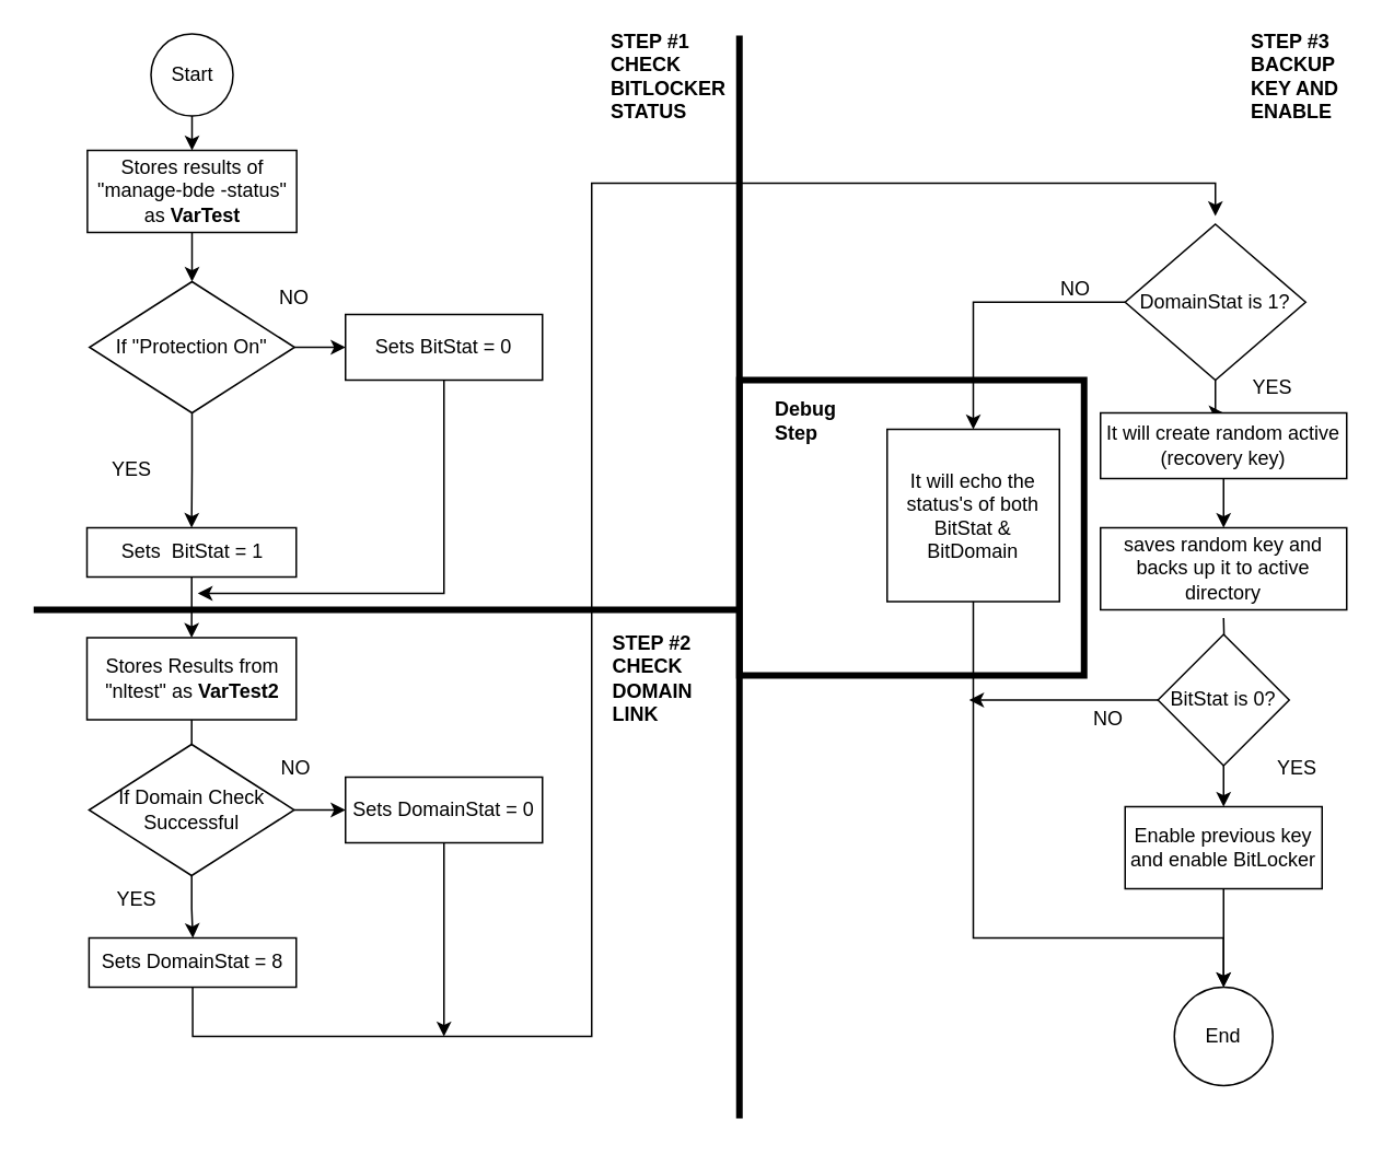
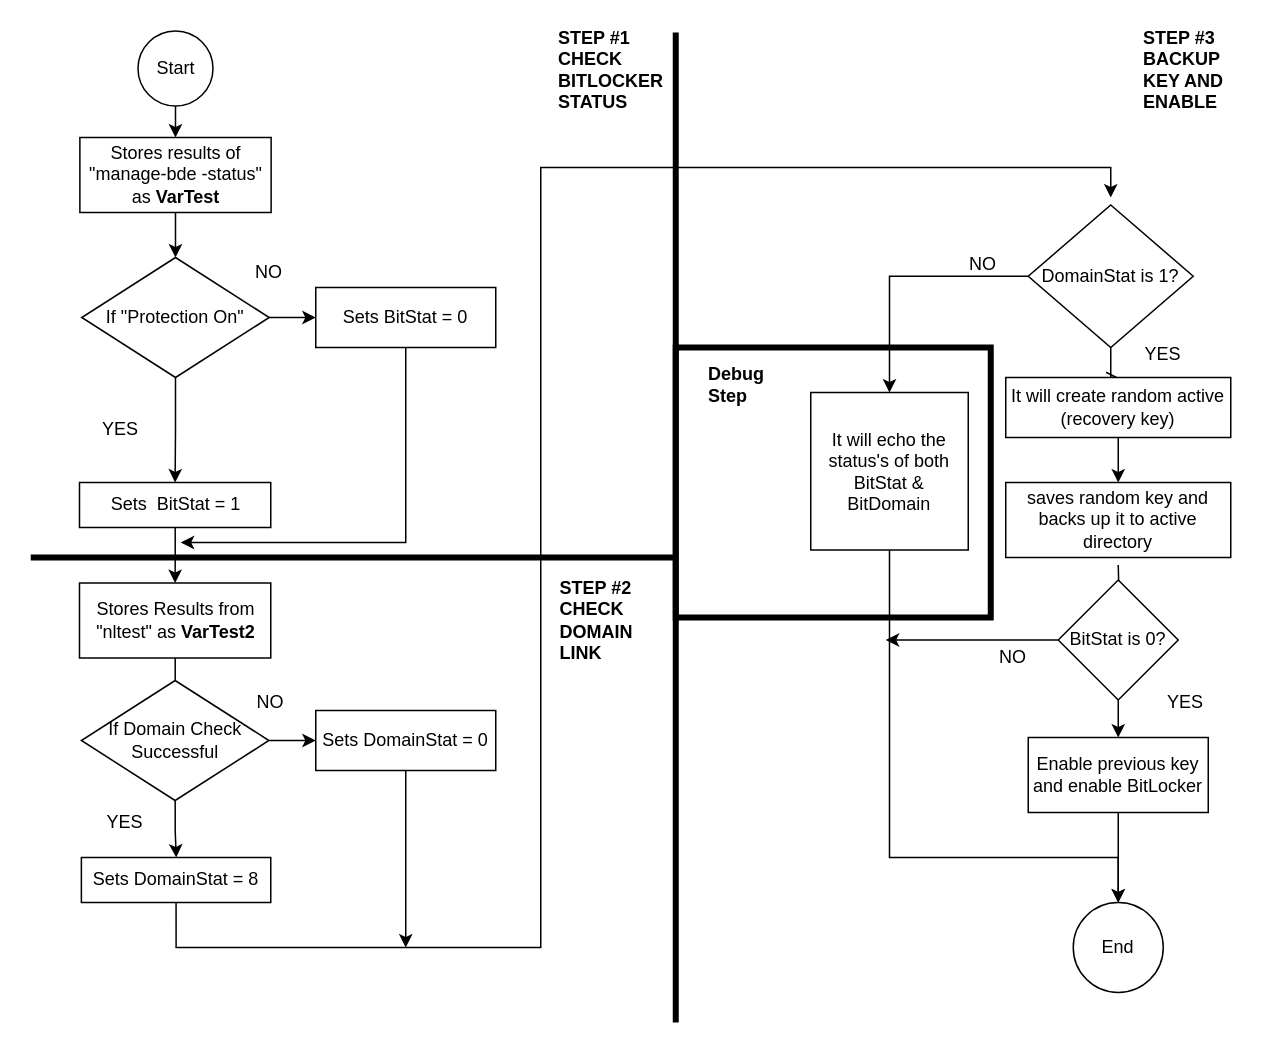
  <mxCell id="0" />
  <mxCell id="1" parent="0" />
  <mxCell id="2" value="" style="rounded=0;whiteSpace=wrap;html=1;strokeWidth=4;fillColor=none;" vertex="1" parent="1"><mxGeometry x="450" y="231" width="210" height="180" as="geometry" /></mxCell>
  <mxCell id="3" value="Start" style="ellipse;whiteSpace=wrap;html=1;aspect=fixed;" vertex="1" parent="1"><mxGeometry x="91.5" y="20" width="50" height="50" as="geometry" /></mxCell>
  <mxCell id="4" value="Stores results of &quot;manage-bde -status&quot; as&lt;b&gt; VarTest&lt;/b&gt;" style="rounded=0;whiteSpace=wrap;html=1;" vertex="1" parent="1"><mxGeometry x="52.75" y="91" width="127.5" height="50" as="geometry" /></mxCell>
  <mxCell id="5" value="" style="endArrow=classic;html=1;rounded=0;exitX=0.5;exitY=1;exitDx=0;exitDy=0;entryX=0.5;entryY=0;entryDx=0;entryDy=0;" edge="1" parent="1" source="3" target="4"><mxGeometry width="50" height="50" relative="1" as="geometry"><mxPoint x="100" y="121" as="sourcePoint" /><mxPoint x="135" y="111" as="targetPoint" /></mxGeometry></mxCell>
  <mxCell id="6" value="" style="edgeStyle=orthogonalEdgeStyle;rounded=0;orthogonalLoop=1;jettySize=auto;html=1;" edge="1" parent="1" source="8" target="10"><mxGeometry relative="1" as="geometry" /></mxCell>
  <mxCell id="7" value="" style="edgeStyle=orthogonalEdgeStyle;rounded=0;orthogonalLoop=1;jettySize=auto;html=1;entryX=0.5;entryY=0;entryDx=0;entryDy=0;" edge="1" parent="1" source="8" target="12"><mxGeometry relative="1" as="geometry" /></mxCell>
  <mxCell id="8" value="If &quot;Protection On&quot;" style="rhombus;whiteSpace=wrap;html=1;" vertex="1" parent="1"><mxGeometry x="54" y="171" width="125" height="80" as="geometry" /></mxCell>
  <mxCell id="9" value="" style="endArrow=classic;html=1;rounded=0;exitX=0.5;exitY=1;exitDx=0;exitDy=0;entryX=0.5;entryY=0;entryDx=0;entryDy=0;" edge="1" parent="1" source="4" target="8"><mxGeometry width="50" height="50" relative="1" as="geometry"><mxPoint x="120" y="201" as="sourcePoint" /><mxPoint x="135" y="181" as="targetPoint" /></mxGeometry></mxCell>
  <mxCell id="10" value="Sets BitStat = 0" style="rounded=0;whiteSpace=wrap;html=1;" vertex="1" parent="1"><mxGeometry x="210" y="191" width="120" height="40" as="geometry" /></mxCell>
  <mxCell id="11" value="" style="edgeStyle=orthogonalEdgeStyle;rounded=0;orthogonalLoop=1;jettySize=auto;html=1;entryX=0.5;entryY=0;entryDx=0;entryDy=0;" edge="1" parent="1" source="12" target="14"><mxGeometry relative="1" as="geometry" /></mxCell>
  <mxCell id="12" value="Sets&amp;nbsp; BitStat = 1" style="rounded=0;whiteSpace=wrap;html=1;" vertex="1" parent="1"><mxGeometry x="52.5" y="321" width="127.5" height="30" as="geometry" /></mxCell>
  <mxCell id="13" value="" style="edgeStyle=orthogonalEdgeStyle;rounded=0;orthogonalLoop=1;jettySize=auto;html=1;" edge="1" parent="1" source="14" target="17"><mxGeometry relative="1" as="geometry" /></mxCell>
  <mxCell id="14" value="&lt;span style=&quot;background-color: rgb(255, 255, 255);&quot;&gt;Stores Results from &quot;nltest&quot; as &lt;b&gt;VarTest2&lt;/b&gt;&lt;/span&gt;" style="rounded=0;whiteSpace=wrap;html=1;" vertex="1" parent="1"><mxGeometry x="52.5" y="388" width="127.5" height="50" as="geometry" /></mxCell>
  <mxCell id="15" value="" style="edgeStyle=orthogonalEdgeStyle;rounded=0;orthogonalLoop=1;jettySize=auto;html=1;" edge="1" parent="1" source="17" target="18"><mxGeometry relative="1" as="geometry" /></mxCell>
  <mxCell id="16" value="" style="edgeStyle=orthogonalEdgeStyle;rounded=0;orthogonalLoop=1;jettySize=auto;html=1;" edge="1" parent="1" source="17" target="35"><mxGeometry relative="1" as="geometry" /></mxCell>
  <mxCell id="17" value="If Domain Check Successful" style="rhombus;whiteSpace=wrap;html=1;" vertex="1" parent="1"><mxGeometry x="53.75" y="453" width="125" height="80" as="geometry" /></mxCell>
  <mxCell id="18" value="Sets DomainStat = 8" style="rounded=0;whiteSpace=wrap;html=1;" vertex="1" parent="1"><mxGeometry x="53.75" y="571" width="126.25" height="30" as="geometry" /></mxCell>
  <mxCell id="19" value="" style="edgeStyle=orthogonalEdgeStyle;rounded=0;orthogonalLoop=1;jettySize=auto;html=1;" edge="1" parent="1" source="21" target="30"><mxGeometry relative="1" as="geometry" /></mxCell>
- <mxCell id="20" value="" style="edgeStyle=orthogonalEdgeStyle;rounded=0;orthogonalLoop=1;jettySize=auto;html=1;entryX=0.5;entryY=0;entryDx=0;entryDy=0;" edge="1" parent="1" source="21" target="23"><mxGeometry relative="1" as="geometry" /></mxCell>
+ <mxCell id="20" value="" style="edgeStyle=orthogonalEdgeStyle;rounded=0;orthogonalLoop=1;jettySize=auto;html=1;entryX=0.5;entryY=0;entryDx=0;entryDy=0;endArrow=open;" edge="1" parent="1" source="21" target="23"><mxGeometry relative="1" as="geometry" /></mxCell>
  <mxCell id="21" value="DomainStat is 1?" style="rhombus;whiteSpace=wrap;html=1;" vertex="1" parent="1"><mxGeometry x="685" y="136" width="110" height="95" as="geometry" /></mxCell>
  <mxCell id="22" value="" style="edgeStyle=orthogonalEdgeStyle;rounded=0;orthogonalLoop=1;jettySize=auto;html=1;" edge="1" parent="1" source="23"><mxGeometry relative="1" as="geometry"><mxPoint x="745" y="321" as="targetPoint" /></mxGeometry></mxCell>
  <mxCell id="23" value="It will create random active (recovery key)" style="rounded=0;whiteSpace=wrap;html=1;" vertex="1" parent="1"><mxGeometry x="670" y="251" width="150" height="40" as="geometry" /></mxCell>
  <mxCell id="24" value="" style="edgeStyle=orthogonalEdgeStyle;rounded=0;orthogonalLoop=1;jettySize=auto;html=1;" edge="1" parent="1" target="28"><mxGeometry relative="1" as="geometry"><mxPoint x="745" y="376" as="sourcePoint" /></mxGeometry></mxCell>
  <mxCell id="25" value="&lt;span style=&quot;background-color: rgb(255, 255, 255);&quot;&gt;saves random key and backs up it to active directory&lt;/span&gt;" style="rounded=0;whiteSpace=wrap;html=1;" vertex="1" parent="1"><mxGeometry x="670" y="321" width="150" height="50" as="geometry" /></mxCell>
  <mxCell id="26" value="" style="edgeStyle=orthogonalEdgeStyle;rounded=0;orthogonalLoop=1;jettySize=auto;html=1;" edge="1" parent="1" source="28" target="32"><mxGeometry relative="1" as="geometry" /></mxCell>
  <mxCell id="27" value="" style="edgeStyle=orthogonalEdgeStyle;rounded=0;orthogonalLoop=1;jettySize=auto;html=1;" edge="1" parent="1" source="28"><mxGeometry relative="1" as="geometry"><mxPoint x="590" y="426" as="targetPoint" /></mxGeometry></mxCell>
  <mxCell id="28" value="BitStat is 0?" style="rhombus;whiteSpace=wrap;html=1;" vertex="1" parent="1"><mxGeometry x="705" y="386" width="80" height="80" as="geometry" /></mxCell>
  <mxCell id="29" value="" style="edgeStyle=orthogonalEdgeStyle;rounded=0;orthogonalLoop=1;jettySize=auto;html=1;exitX=0.5;exitY=1;exitDx=0;exitDy=0;" edge="1" parent="1" source="30" target="33"><mxGeometry relative="1" as="geometry"><Array as="points"><mxPoint x="593" y="571" /></Array></mxGeometry></mxCell>
  <mxCell id="30" value="It will echo the status's of both BitStat &amp;amp; BitDomain" style="whiteSpace=wrap;html=1;aspect=fixed;" vertex="1" parent="1"><mxGeometry x="540" y="261" width="105" height="105" as="geometry" /></mxCell>
  <mxCell id="31" value="" style="edgeStyle=orthogonalEdgeStyle;rounded=0;orthogonalLoop=1;jettySize=auto;html=1;" edge="1" parent="1" source="32" target="33"><mxGeometry relative="1" as="geometry" /></mxCell>
  <mxCell id="32" value="Enable previous key and enable BitLocker" style="rounded=0;whiteSpace=wrap;html=1;" vertex="1" parent="1"><mxGeometry x="685" y="491" width="120" height="50" as="geometry" /></mxCell>
  <mxCell id="33" value="End" style="ellipse;whiteSpace=wrap;html=1;aspect=fixed;" vertex="1" parent="1"><mxGeometry x="715" y="601" width="60" height="60" as="geometry" /></mxCell>
  <mxCell id="34" value="YES" style="text;html=1;strokeColor=none;fillColor=none;align=center;verticalAlign=middle;whiteSpace=wrap;rounded=0;" vertex="1" parent="1"><mxGeometry x="760" y="453" width="60" height="30" as="geometry" /></mxCell>
  <mxCell id="35" value="Sets DomainStat = 0" style="rounded=0;whiteSpace=wrap;html=1;" vertex="1" parent="1"><mxGeometry x="210" y="473" width="120" height="40" as="geometry" /></mxCell>
  <mxCell id="36" value="" style="endArrow=none;html=1;rounded=0;strokeWidth=4;" edge="1" parent="1"><mxGeometry width="50" height="50" relative="1" as="geometry"><mxPoint x="20" y="371" as="sourcePoint" /><mxPoint x="450" y="371" as="targetPoint" /></mxGeometry></mxCell>
  <mxCell id="37" value="" style="endArrow=none;html=1;rounded=0;strokeWidth=4;" edge="1" parent="1"><mxGeometry width="50" height="50" relative="1" as="geometry"><mxPoint x="450" y="681" as="sourcePoint" /><mxPoint x="450" y="21" as="targetPoint" /></mxGeometry></mxCell>
  <mxCell id="38" value="STEP #1&lt;br&gt;&lt;div style=&quot;&quot;&gt;&lt;span style=&quot;background-color: initial;&quot;&gt;CHECK BITLOCKER STATUS&lt;/span&gt;&lt;/div&gt;" style="text;html=1;strokeColor=none;fillColor=none;align=left;verticalAlign=middle;whiteSpace=wrap;rounded=0;strokeWidth=4;fontStyle=1" vertex="1" parent="1"><mxGeometry x="370" y="31" width="60" height="30" as="geometry" /></mxCell>
  <mxCell id="39" value="STEP #2&lt;br&gt;&lt;div style=&quot;&quot;&gt;&lt;span style=&quot;background-color: initial;&quot;&gt;CHECK DOMAIN LINK&lt;/span&gt;&lt;/div&gt;" style="text;html=1;strokeColor=none;fillColor=none;align=left;verticalAlign=middle;whiteSpace=wrap;rounded=0;strokeWidth=4;fontStyle=1" vertex="1" parent="1"><mxGeometry x="371" y="398" width="60" height="30" as="geometry" /></mxCell>
  <mxCell id="40" value="STEP #3&lt;br&gt;&lt;div style=&quot;&quot;&gt;&lt;span style=&quot;background-color: initial;&quot;&gt;BACKUP KEY AND ENABLE&lt;/span&gt;&lt;/div&gt;" style="text;html=1;strokeColor=none;fillColor=none;align=left;verticalAlign=middle;whiteSpace=wrap;rounded=0;strokeWidth=4;fontStyle=1" vertex="1" parent="1"><mxGeometry x="760" y="31" width="60" height="30" as="geometry" /></mxCell>
  <mxCell id="41" value="" style="edgeStyle=orthogonalEdgeStyle;rounded=0;orthogonalLoop=1;jettySize=auto;html=1;exitX=0.5;exitY=1;exitDx=0;exitDy=0;" edge="1" parent="1" source="18"><mxGeometry relative="1" as="geometry"><mxPoint x="145" y="341" as="sourcePoint" /><mxPoint x="740" y="131" as="targetPoint" /><Array as="points"><mxPoint x="117" y="631" /><mxPoint x="360" y="631" /><mxPoint x="360" y="111" /><mxPoint x="740" y="111" /></Array></mxGeometry></mxCell>
  <mxCell id="42" value="NO" style="text;html=1;strokeColor=none;fillColor=none;align=center;verticalAlign=middle;whiteSpace=wrap;rounded=0;" vertex="1" parent="1"><mxGeometry x="149" y="166" width="60" height="30" as="geometry" /></mxCell>
  <mxCell id="43" value="YES" style="text;html=1;strokeColor=none;fillColor=none;align=center;verticalAlign=middle;whiteSpace=wrap;rounded=0;" vertex="1" parent="1"><mxGeometry x="50" y="271" width="60" height="30" as="geometry" /></mxCell>
  <mxCell id="44" value="NO" style="text;html=1;strokeColor=none;fillColor=none;align=center;verticalAlign=middle;whiteSpace=wrap;rounded=0;" vertex="1" parent="1"><mxGeometry x="150" y="453" width="60" height="30" as="geometry" /></mxCell>
  <mxCell id="45" value="YES" style="text;html=1;strokeColor=none;fillColor=none;align=center;verticalAlign=middle;whiteSpace=wrap;rounded=0;" vertex="1" parent="1"><mxGeometry x="52.5" y="533" width="60" height="30" as="geometry" /></mxCell>
  <mxCell id="46" value="NO" style="text;html=1;strokeColor=none;fillColor=none;align=center;verticalAlign=middle;whiteSpace=wrap;rounded=0;" vertex="1" parent="1"><mxGeometry x="625" y="161" width="60" height="30" as="geometry" /></mxCell>
  <mxCell id="47" value="NO" style="text;html=1;strokeColor=none;fillColor=none;align=center;verticalAlign=middle;whiteSpace=wrap;rounded=0;" vertex="1" parent="1"><mxGeometry x="645" y="423" width="60" height="30" as="geometry" /></mxCell>
  <mxCell id="48" value="Debug Step" style="text;html=1;strokeColor=none;fillColor=none;align=left;verticalAlign=middle;whiteSpace=wrap;rounded=0;fontStyle=1" vertex="1" parent="1"><mxGeometry x="470" y="241" width="60" height="30" as="geometry" /></mxCell>
  <mxCell id="49" value="" style="endArrow=classic;html=1;rounded=0;exitX=0.5;exitY=1;exitDx=0;exitDy=0;" edge="1" parent="1" source="10"><mxGeometry width="50" height="50" relative="1" as="geometry"><mxPoint x="390" y="351" as="sourcePoint" /><mxPoint x="120" y="361" as="targetPoint" /><Array as="points"><mxPoint x="270" y="361" /></Array></mxGeometry></mxCell>
  <mxCell id="50" value="YES" style="text;html=1;strokeColor=none;fillColor=none;align=center;verticalAlign=middle;whiteSpace=wrap;rounded=0;" vertex="1" parent="1"><mxGeometry x="745" y="221" width="60" height="30" as="geometry" /></mxCell>
  <mxCell id="51" value="" style="endArrow=classic;html=1;rounded=0;exitX=0.5;exitY=1;exitDx=0;exitDy=0;" edge="1" parent="1" source="35"><mxGeometry width="50" height="50" relative="1" as="geometry"><mxPoint x="280" y="241" as="sourcePoint" /><mxPoint x="270" y="631" as="targetPoint" /><Array as="points" /></mxGeometry></mxCell>
